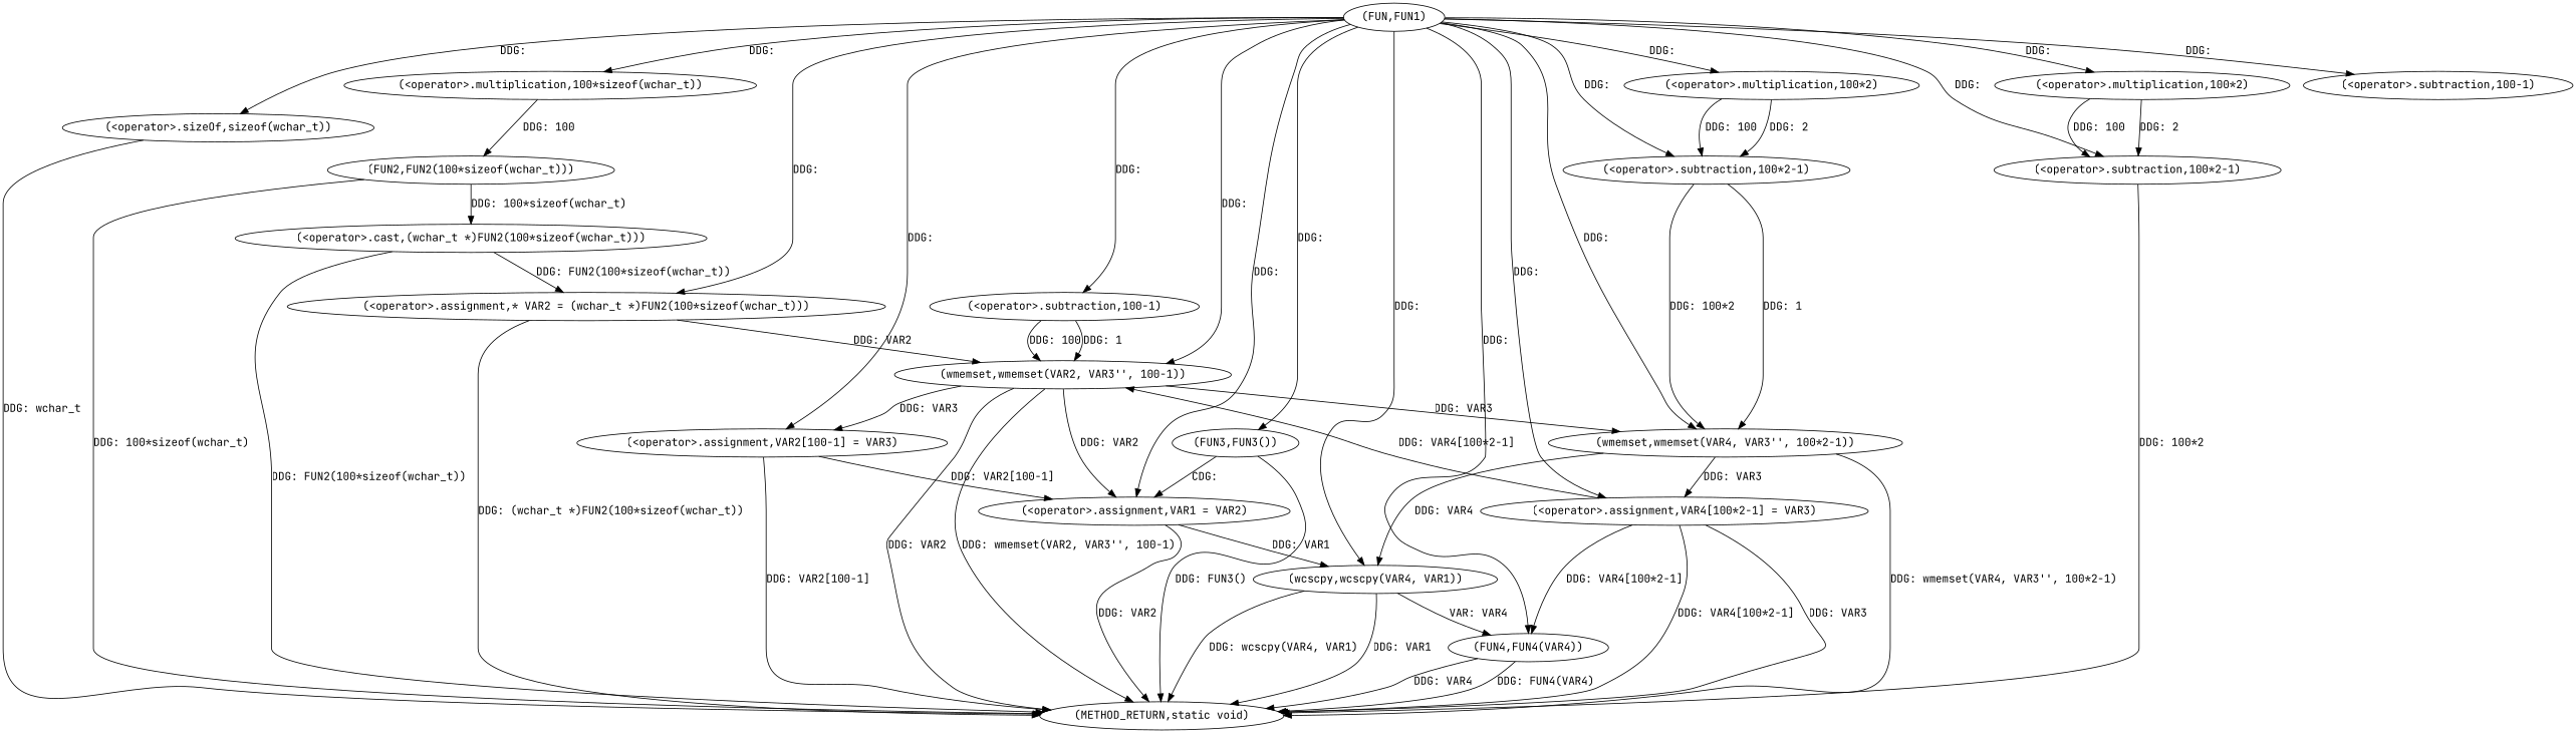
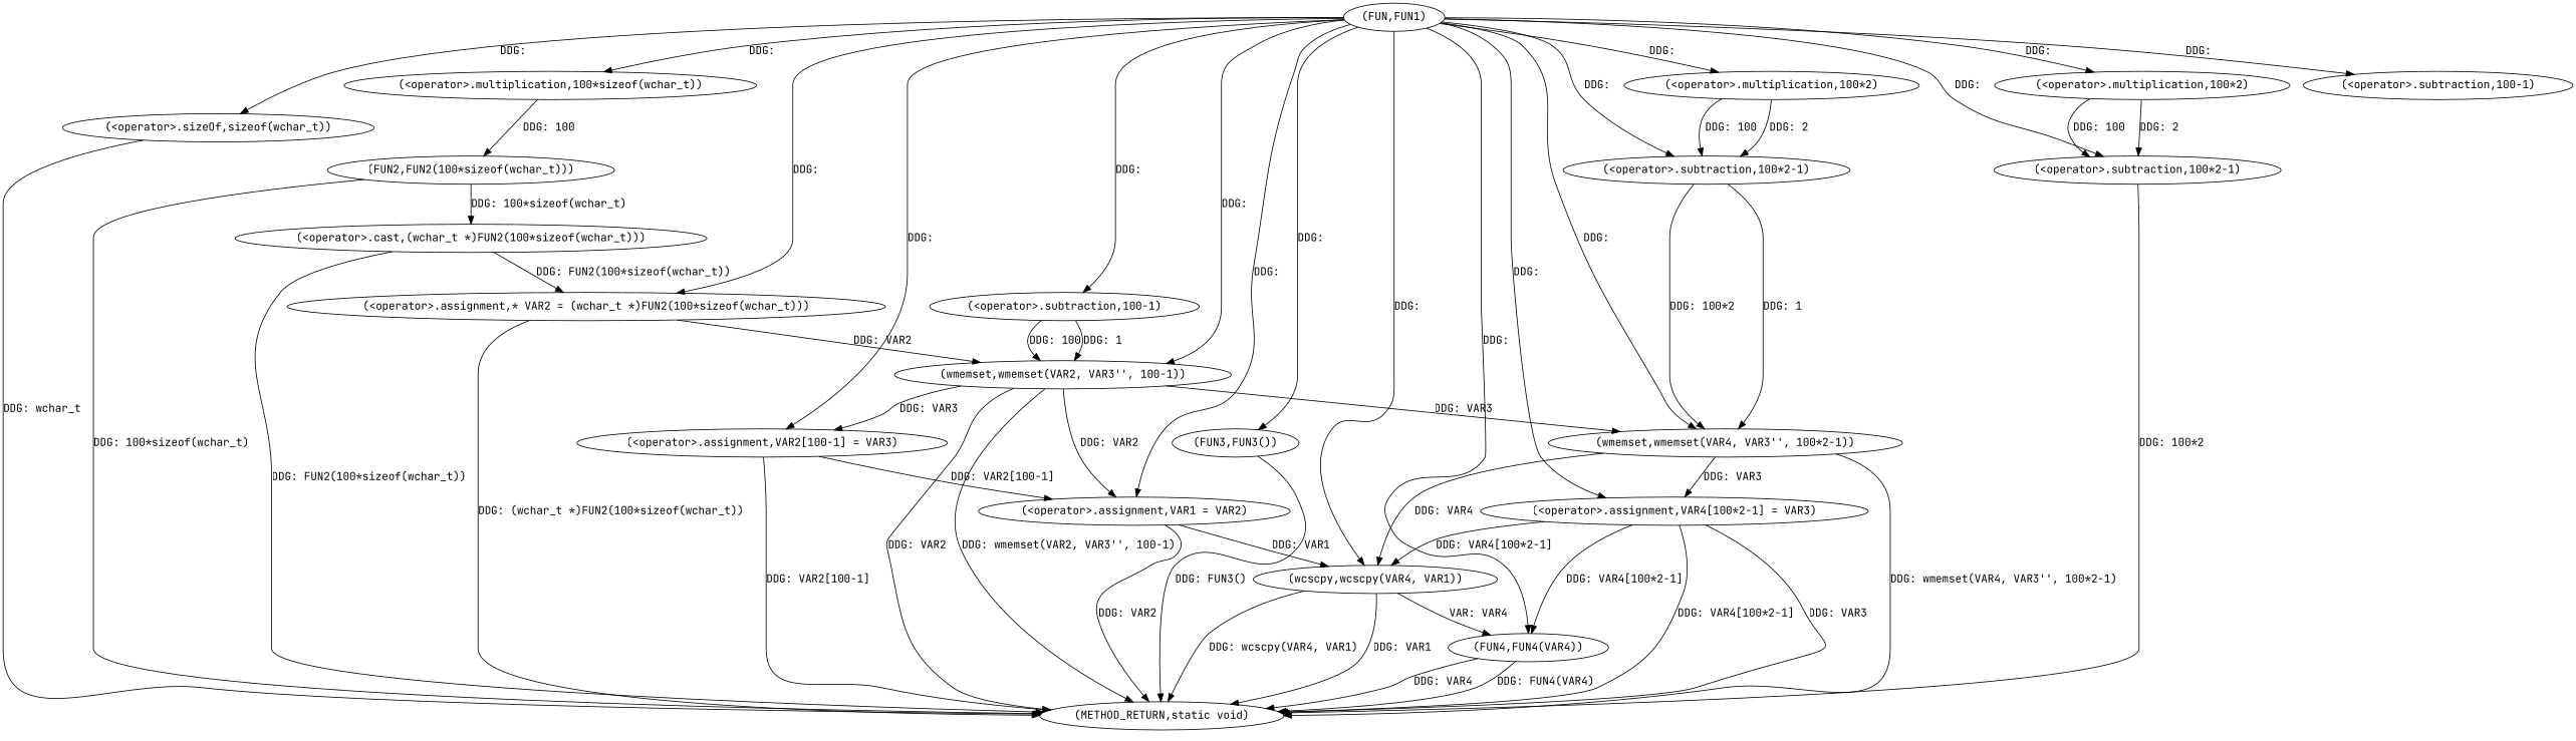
  digraph {
    fontname="JetBrains Mono"
    node [fontname="JetBrains Mono"]
    edge [fontname="JetBrains Mono"]
    n1 [label="(FUN,FUN1)"]
    n2 [label="(<operator>.assignment,* VAR2 = (wchar_t *)FUN2(100*sizeof(wchar_t)))"]
    n3 [label="(<operator>.multiplication,100*sizeof(wchar_t))"]
    n4 [label="(<operator>.sizeOf,sizeof(wchar_t))"]
    n5 [label="(wmemset,wmemset(VAR2, VAR3'', 100-1))"]
    n6 [label="(<operator>.subtraction,100-1)"]
    n7 [label="(<operator>.assignment,VAR2[100-1] = VAR3)"]
    n8 [label="(<operator>.subtraction,100-1)"]
    n9 [label="(FUN3,FUN3())"]
    n10 [label="(<operator>.assignment,VAR1 = VAR2)"]
    n11 [label="(wmemset,wmemset(VAR4, VAR3'', 100*2-1))"]
    n12 [label="(<operator>.subtraction,100*2-1)"]
    n13 [label="(<operator>.multiplication,100*2)"]
    n14 [label="(<operator>.assignment,VAR4[100*2-1] = VAR3)"]
    n15 [label="(<operator>.subtraction,100*2-1)"]
    n16 [label="(<operator>.multiplication,100*2)"]
    n17 [label="(wcscpy,wcscpy(VAR4, VAR1))"]
    n18 [label="(FUN4,FUN4(VAR4))"]
    n19 [label="(METHOD_RETURN,static void)"]
    n20 [label="(FUN2,FUN2(100*sizeof(wchar_t)))"]
    n21 [label="(<operator>.cast,(wchar_t *)FUN2(100*sizeof(wchar_t)))"]
    n1 -> n2 [label="DDG: "]
    n1 -> n3 [label="DDG: "]
    n1 -> n4 [label="DDG: "]
    n1 -> n5 [label="DDG: "]
    n1 -> n6 [label="DDG: "]
    n1 -> n7 [label="DDG: "]
    n1 -> n8 [label="DDG: "]
    n1 -> n9 [label="DDG: "]
    n1 -> n10 [label="DDG: "]
    n1 -> n11 [label="DDG: "]
    n1 -> n12 [label="DDG: "]
    n1 -> n13 [label="DDG: "]
    n1 -> n14 [label="DDG: "]
    n1 -> n15 [label="DDG: "]
    n1 -> n16 [label="DDG: "]
    n1 -> n17 [label="DDG: "]
    n1 -> n18 [label="DDG: "]
    n2 -> n5 [label="DDG: VAR2"]
    n2 -> n19 [label="DDG: (wchar_t *)FUN2(100*sizeof(wchar_t))"]
    n3 -> n20 [label="DDG: 100"]
    n4 -> n19 [label="DDG: wchar_t"]
    n5 -> n7 [label="DDG: VAR3"]
    n5 -> n10 [label="DDG: VAR2"]
    n5 -> n11 [label="DDG: VAR3"]
    n5 -> n19 [label="DDG: VAR2"]
    n5 -> n19 [label="DDG: wmemset(VAR2, VAR3'', 100-1)"]
    n6 -> n5 [label="DDG: 100"]
    n6 -> n5 [label="DDG: 1"]
    n7 -> n10 [label="DDG: VAR2[100-1]"]
    n7 -> n19 [label="DDG: VAR2[100-1]"]
-   n9 -> n10 [label="CDG: "]
    n9 -> n19 [label="DDG: FUN3()"]
    n10 -> n17 [label="DDG: VAR1"]
    n10 -> n19 [label="DDG: VAR2"]
    n11 -> n14 [label="DDG: VAR3"]
    n11 -> n17 [label="DDG: VAR4"]
    n11 -> n19 [label="DDG: wmemset(VAR4, VAR3'', 100*2-1)"]
    n12 -> n11 [label="DDG: 100*2"]
    n12 -> n11 [label="DDG: 1"]
    n13 -> n12 [label="DDG: 100"]
    n13 -> n12 [label="DDG: 2"]
-   n14 -> n5 [label="DDG: VAR4[100*2-1]"]
+   n14 -> n17 [label="DDG: VAR4[100*2-1]"]
    n14 -> n18 [label="DDG: VAR4[100*2-1]"]
    n14 -> n19 [label="DDG: VAR3"]
    n14 -> n19 [label="DDG: VAR4[100*2-1]"]
    n15 -> n19 [label="DDG: 100*2"]
    n16 -> n15 [label="DDG: 100"]
    n16 -> n15 [label="DDG: 2"]
    n17 -> n18 [label="VAR: VAR4"]
    n17 -> n19 [label="DDG: wcscpy(VAR4, VAR1)"]
    n17 -> n19 [label="DDG: VAR1"]
    n18 -> n19 [label="DDG: FUN4(VAR4)"]
    n18 -> n19 [label="DDG: VAR4"]
    n20 -> n19 [label="DDG: 100*sizeof(wchar_t)"]
    n20 -> n21 [label="DDG: 100*sizeof(wchar_t)"]
    n21 -> n2 [label="DDG: FUN2(100*sizeof(wchar_t))"]
    n21 -> n19 [label="DDG: FUN2(100*sizeof(wchar_t))"]
  }
